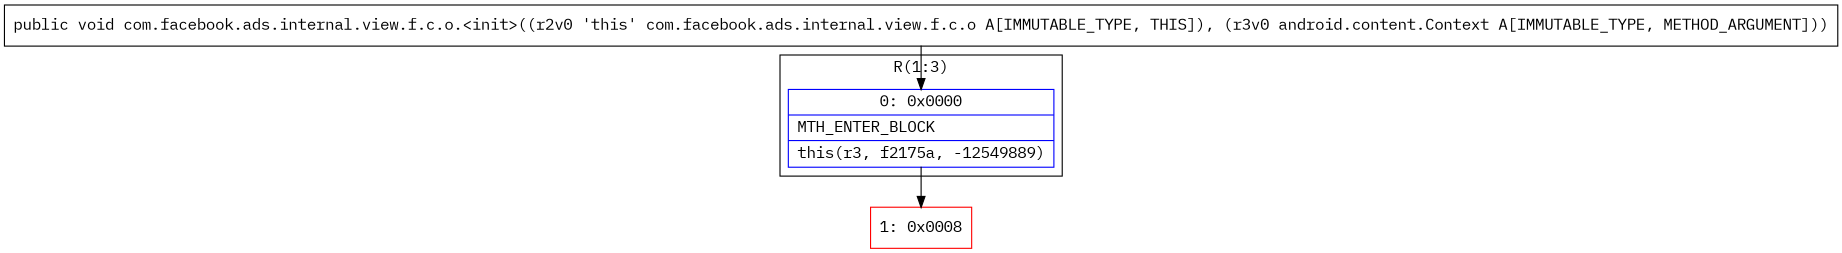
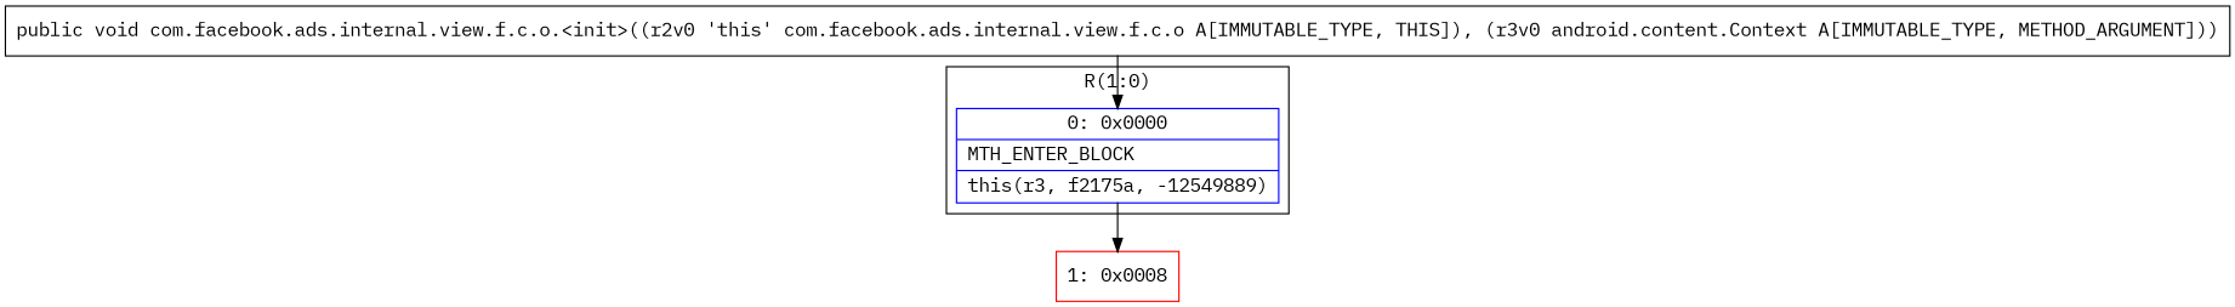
  digraph {
    fontname="IBM Plex Mono"
    node [shape=record fontname="IBM Plex Mono"]
    edge [fontname="IBM Plex Mono"]
    n1 [color=blue label="{0\:\ 0x0000|MTH_ENTER_BLOCK\l|this(r3, f2175a, \-12549889)\l}"]
    n2 [color=red label="{1\:\ 0x0008}"]
    n3 [label="{public void com.facebook.ads.internal.view.f.c.o.\<init\>((r2v0 'this' com.facebook.ads.internal.view.f.c.o A[IMMUTABLE_TYPE, THIS]), (r3v0 android.content.Context A[IMMUTABLE_TYPE, METHOD_ARGUMENT])) }"]
    subgraph cluster_1 {
-     label="R(1:3)"
+     label="R(1:0)"
      n1
    }
    n1 -> n2
    n3 -> n1
  }
